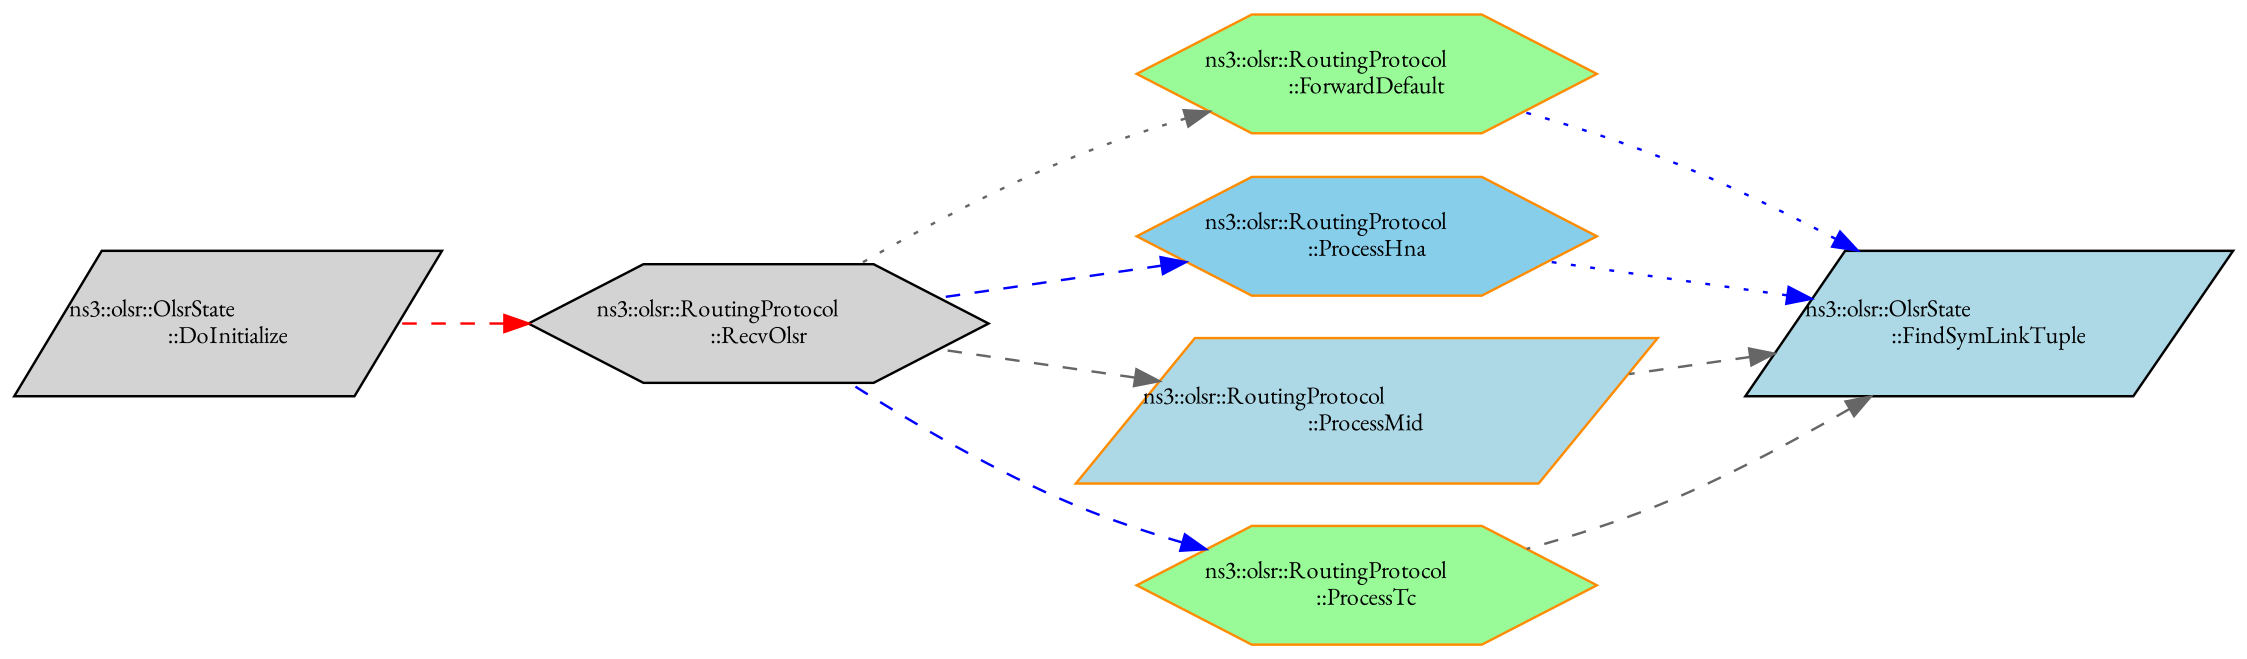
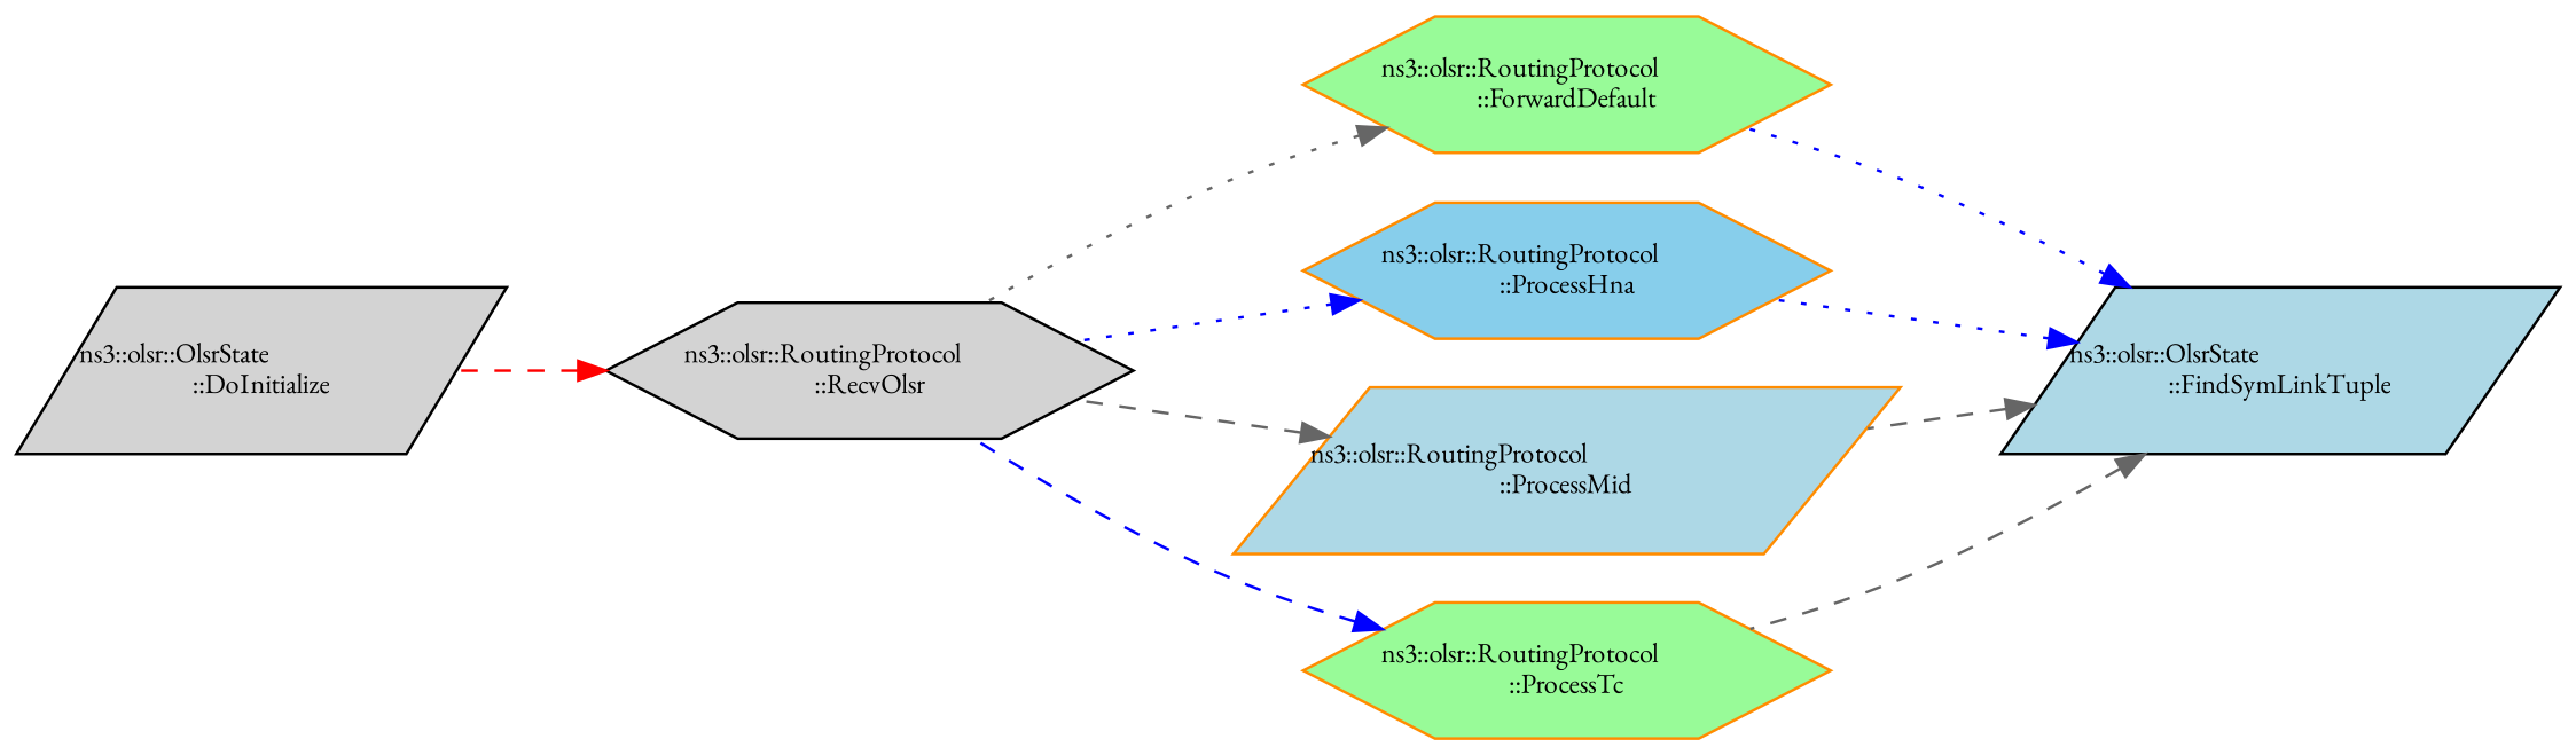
  digraph {
    fontname="EB Garamond"
    rankdir=RL
    node [color=darkorange fillcolor=lightblue fontname="EB Garamond" fontsize=10 shape=hexagon style=filled]
    edge [color=blue dir=back fontname="EB Garamond" fontsize=10 labelfontname=Helvetica labelfontsize=10 style=dashed]
    n1 [color=black fontcolor=black height=0.2 label="ns3::olsr::OlsrState\l::FindSymLinkTuple" shape=parallelogram width=0.4]
    n2 [fillcolor=palegreen height=0.2 label="ns3::olsr::RoutingProtocol\l::ForwardDefault" width=0.4]
    n3 [fillcolor=skyblue height=0.2 label="ns3::olsr::RoutingProtocol\l::ProcessHna" width=0.4]
    n4 [height=0.2 label="ns3::olsr::RoutingProtocol\l::ProcessMid" shape=parallelogram width=0.4]
    n5 [fillcolor=palegreen height=0.2 label="ns3::olsr::RoutingProtocol\l::ProcessTc" width=0.4]
    n6 [color=black fillcolor=lightgrey height=0.2 label="ns3::olsr::RoutingProtocol\l::RecvOlsr" width=0.4]
    n7 [color=black fillcolor=lightgrey height=0.2 label="ns3::olsr::OlsrState\l::DoInitialize" shape=parallelogram width=0.4]
    n1 -> n2 [style=dotted]
    n1 -> n3 [style=dotted]
    n1 -> n4 [color=gray40]
    n1 -> n5 [color=gray40]
    n2 -> n6 [color=gray40 style=dotted]
-   n3 -> n6
+   n3 -> n6 [style=dotted]
    n4 -> n6 [color=gray40]
    n5 -> n6
    n6 -> n7 [color=red]
  }
